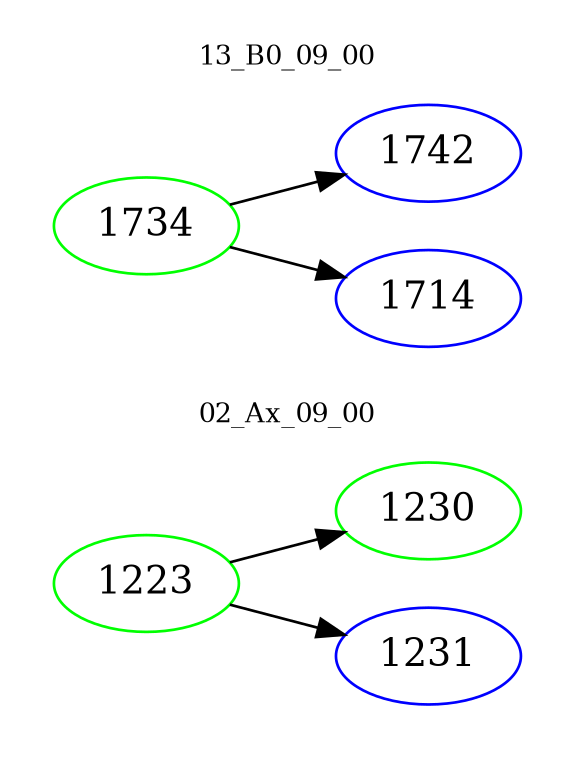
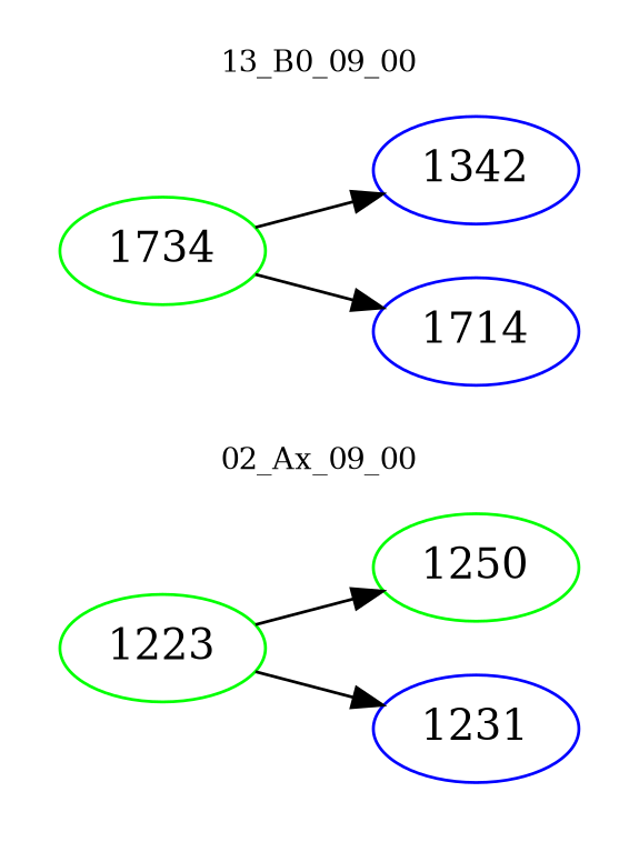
  digraph {
    rankdir=LR
    node [color=green]
    edge [color=black]
    n1 [label=1223]
    n2 [color=blue label=1231]
-   n3 [label=1230]
+   n3 [label=1250]
    n4 [label=1734]
    n5 [color=blue label=1714]
-   n6 [color=blue label=1742]
+   n6 [color=blue label=1342]
    subgraph cluster_1 {
      color=white
      fontsize=10
      label="02_Ax_09_00"
      n1
      n2
      n3
    }
    subgraph cluster_2 {
      color=white
      fontsize=10
      label="13_B0_09_00"
      n4
      n5
      n6
    }
    n1 -> n2
    n1 -> n3
    n4 -> n5
    n4 -> n6
  }
